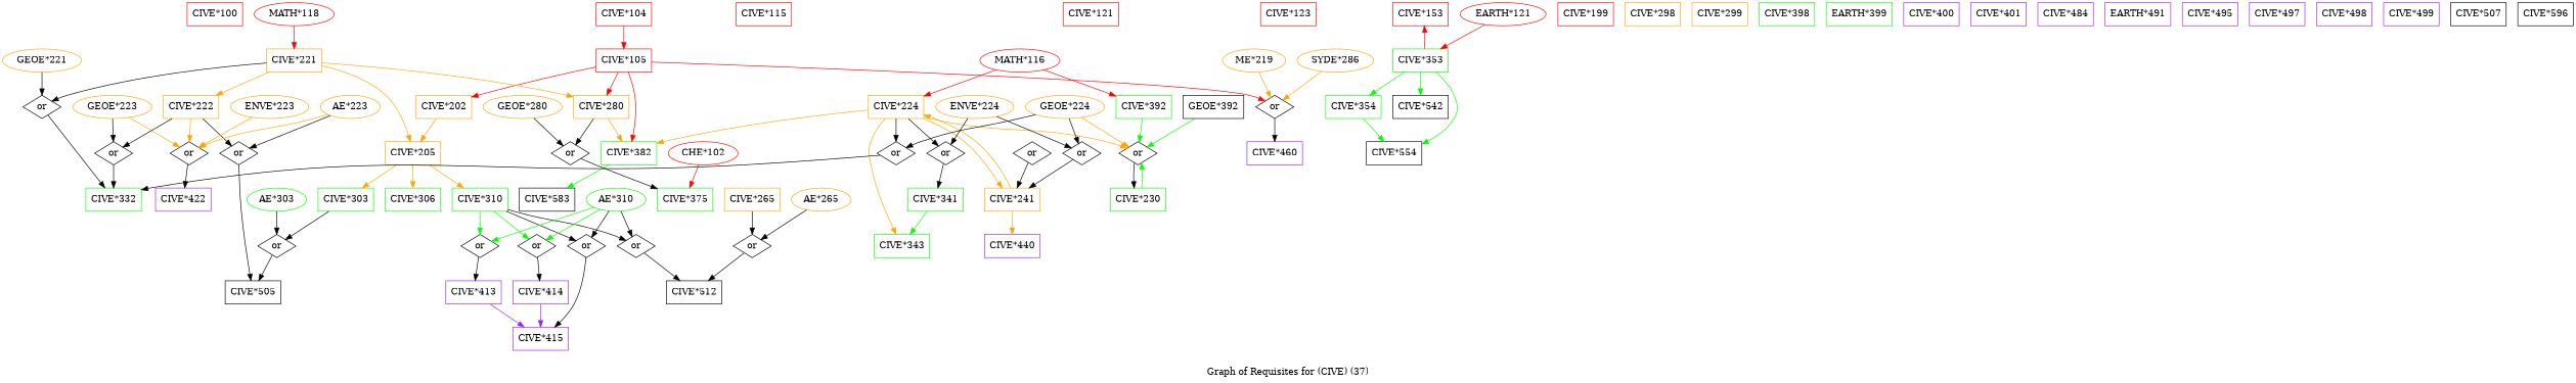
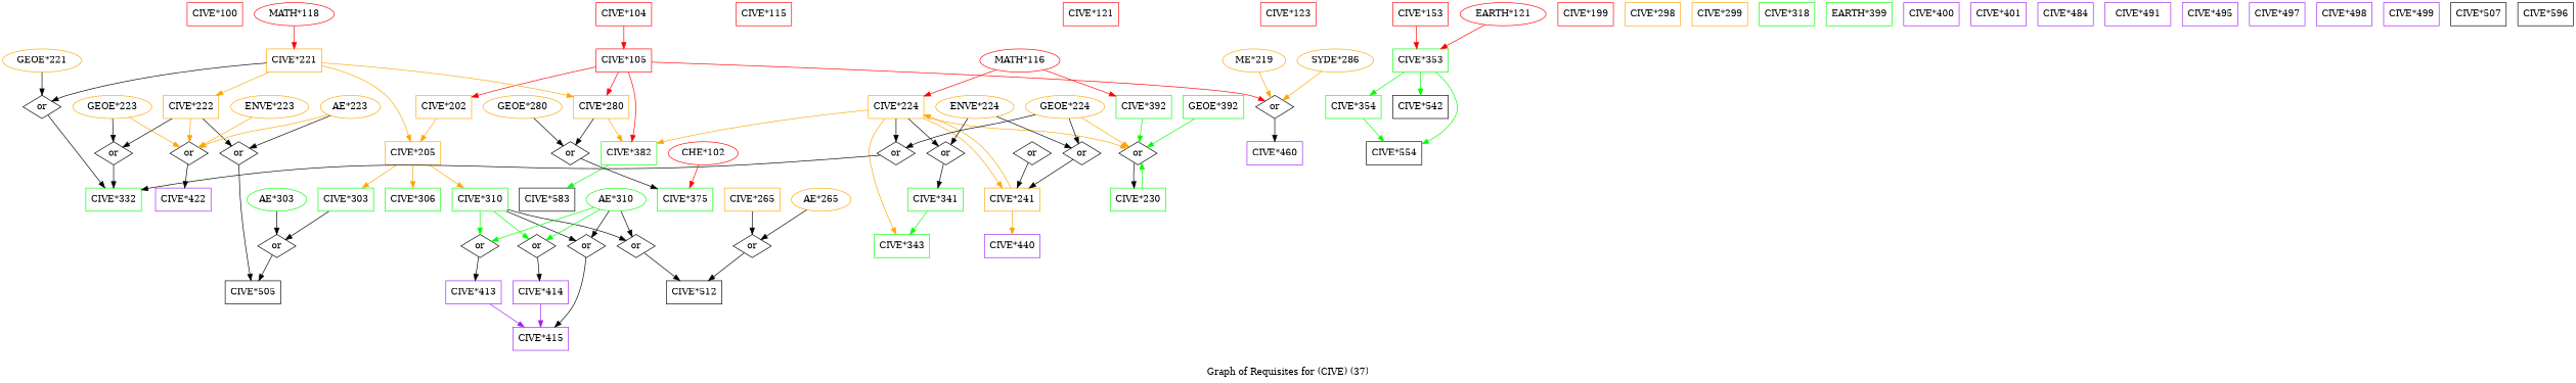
  strict digraph {
    label="Graph of Requisites for (CIVE) (37)"
    node [shape=box]
    "CIVE*100" [color=red height=0.5 width=1.1944]
    "CIVE*104" [color=red height=0.5 width=1.1944]
    "CIVE*105" [color=red height=0.5 width=1.1944]
    n4 [color=orange height=0.5 label="CIVE*202" width=1.1944]
    "CIVE*280" [color=orange height=0.5 width=1.1944]
    "CIVE*382" [color=green height=0.5 width=1.1944]
    n7 [height=0.5 label=or shape=diamond width=0.81703]
    "CIVE*205" [color=orange height=0.5 width=1.1944]
    n9 [height=0.5 label=or shape=diamond width=0.81703]
    "CIVE*583" [height=0.5 width=1.1944]
    "CIVE*460" [color=purple height=0.5 width=1.1944]
    "CIVE*303" [color=green height=0.5 width=1.1944]
    "CIVE*306" [color=green height=0.5 width=1.1944]
    "CIVE*310" [color=green height=0.5 width=1.1944]
    "CIVE*375" [color=green height=0.5 width=1.1944]
    n16 [height=0.5 label=or shape=diamond width=0.81703]
    n17 [height=0.5 label=or shape=diamond width=0.81703]
    n18 [height=0.5 label=or shape=diamond width=0.81703]
    n19 [height=0.5 label=or shape=diamond width=0.81703]
    n20 [height=0.5 label=or shape=diamond width=0.81703]
    "CIVE*505" [height=0.5 width=1.1944]
    "CIVE*413" [color=purple height=0.5 width=1.1944]
    "CIVE*414" [color=purple height=0.5 width=1.1944]
    "CIVE*415" [color=purple height=0.5 width=1.1944]
    "CIVE*512" [height=0.5 width=1.1944]
    "CIVE*115" [color=red height=0.5 width=1.1944]
    "CIVE*121" [color=red height=0.5 width=1.1944]
    "CIVE*123" [color=red height=0.5 width=1.1944]
    "CIVE*153" [color=red height=0.5 width=1.1944]
    "CIVE*353" [color=green height=0.5 width=1.1944]
    "CIVE*354" [color=green height=0.5 width=1.1944]
    "CIVE*542" [height=0.5 width=1.1944]
    "CIVE*554" [height=0.5 width=1.1944]
    "CIVE*199" [color=red height=0.5 width=1.1944]
    "CIVE*221" [color=orange height=0.5 width=1.1944]
    "CIVE*222" [color=orange height=0.5 width=1.1944]
    n37 [height=0.5 label=or shape=diamond width=0.81703]
    n38 [height=0.5 label=or shape=diamond width=0.81703]
    n39 [height=0.5 label=or shape=diamond width=0.81703]
    n40 [height=0.5 label=or shape=diamond width=0.81703]
    "CIVE*332" [color=green height=0.5 width=1.1944]
    "CIVE*422" [color=purple height=0.5 width=1.1944]
    "MATH*118" [color=red height=0.5 width=1.7151 shape=""]
    "CIVE*224" [color=orange height=0.5 width=1.1944]
    n45 [height=0.5 label=or shape=diamond width=0.81703]
    "CIVE*241" [color=orange height=0.5 width=1.1944]
    n47 [height=0.5 label=or shape=diamond width=0.81703]
    n48 [height=0.5 label=or shape=diamond width=0.81703]
    "CIVE*343" [color=green height=0.5 width=1.1944]
    "CIVE*230" [color=green height=0.5 width=1.1944]
    "CIVE*440" [color=purple height=0.5 width=1.1944]
    "CIVE*341" [color=green height=0.5 width=1.1944]
    "MATH*116" [color=red height=0.5 width=1.7151 shape=""]
    "CIVE*392" [color=green height=0.5 width=1.1944]
    "GEOE*224" [color=orange height=0.5 width=1.6971 shape=""]
    n56 [height=0.5 label=or shape=diamond width=0.81703]
-   "GEOE*392" [color=black height=0.5 width=1.3056]
+   "GEOE*392" [color=green height=0.5 width=1.3056]
    n58 [height=0.5 label=or shape=diamond width=0.81703]
    "ENVE*224" [color=orange height=0.5 width=1.679 shape=""]
    "CIVE*265" [color=orange height=0.5 width=1.1944]
    n61 [height=0.5 label=or shape=diamond width=0.81703]
    "CIVE*298" [color=orange height=0.5 width=1.1944]
    "CIVE*299" [color=orange height=0.5 width=1.1944]
    "GEOE*221" [color=orange height=0.5 width=1.6971 shape=""]
    "GEOE*223" [color=orange height=0.5 width=1.6971 shape=""]
    "EARTH*121" [color=red height=0.5 width=1.8415 shape=""]
    "CHE*102" [color=red height=0.5 width=1.4985 shape=""]
    "GEOE*280" [color=orange height=0.5 width=1.6971 shape=""]
-   "CIVE*398" [color=green height=0.5 width=1.1944]
+   "CIVE*398" [color=green height=0.5 width=1.1944 label="CIVE*318"]
    n70 [color=green height=0.5 label="EARTH*399" width=1.1944]
    "CIVE*400" [color=purple height=0.5 width=1.1944]
    "CIVE*401" [color=purple height=0.5 width=1.1944]
    "AE*310" [color=green height=0.5 width=1.2818 shape=""]
    "AE*223" [color=orange height=0.5 width=1.2818 shape=""]
    "ENVE*223" [color=orange height=0.5 width=1.679 shape=""]
    "ME*219" [color=orange height=0.5 width=1.354 shape=""]
    "SYDE*286" [color=orange height=0.5 width=1.6429 shape=""]
    "CIVE*484" [color=purple height=0.5 width=1.1944]
-   "CIVE*491" [color=purple height=0.5 width=1.1944 label="EARTH*491"]
+   "CIVE*491" [color=purple height=0.5 width=1.1944]
    "CIVE*495" [color=purple height=0.5 width=1.1944]
    "CIVE*497" [color=purple height=0.5 width=1.1944]
    "CIVE*498" [color=purple height=0.5 width=1.1944]
    "CIVE*499" [color=purple height=0.5 width=1.1944]
    "AE*303" [color=green height=0.5 width=1.2818 shape=""]
    "CIVE*507" [height=0.5 width=1.1944]
    "AE*265" [color=orange height=0.5 width=1.2818 shape=""]
    "CIVE*596" [height=0.5 width=1.1944]
    "CIVE*104" -> "CIVE*105" [color=red]
    "CIVE*105" -> n4 [color=red]
    "CIVE*105" -> "CIVE*280" [color=red]
    "CIVE*105" -> "CIVE*382" [color=red]
    "CIVE*105" -> n7 [color=red]
    n4 -> "CIVE*205" [color=orange]
    "CIVE*280" -> "CIVE*382" [color=orange]
    "CIVE*280" -> n9
    "CIVE*382" -> "CIVE*583" [color=green]
    n7 -> "CIVE*460"
    "CIVE*205" -> "CIVE*303" [color=orange]
    "CIVE*205" -> "CIVE*306" [color=orange]
    "CIVE*205" -> "CIVE*310" [color=orange]
    n9 -> "CIVE*375"
    "CIVE*303" -> n16
    "CIVE*310" -> n17 [color=green]
    "CIVE*310" -> n18 [color=green]
    "CIVE*310" -> n19
    "CIVE*310" -> n20
    n16 -> "CIVE*505"
    n17 -> "CIVE*413"
    n18 -> "CIVE*414"
    n19 -> "CIVE*415"
    n20 -> "CIVE*512"
    "CIVE*413" -> "CIVE*415" [color=purple]
    "CIVE*414" -> "CIVE*415" [color=purple]
-   "CIVE*353" -> "CIVE*153" [color=red]
+   "CIVE*153" -> "CIVE*353" [color=red]
    "CIVE*353" -> "CIVE*354" [color=green]
    "CIVE*353" -> "CIVE*542" [color=green]
    "CIVE*353" -> "CIVE*554" [color=green]
    "CIVE*354" -> "CIVE*554" [color=green]
    "CIVE*221" -> "CIVE*280" [color=orange]
    "CIVE*221" -> "CIVE*205" [color=orange]
    "CIVE*221" -> "CIVE*222" [color=orange]
    "CIVE*221" -> n37
    "CIVE*222" -> n38
    "CIVE*222" -> n39 [color=orange]
    "CIVE*222" -> n40
    n37 -> "CIVE*332"
    n38 -> "CIVE*332"
    n39 -> "CIVE*422"
    n40 -> "CIVE*505"
    "MATH*118" -> "CIVE*221" [color=red]
    "CIVE*224" -> "CIVE*382" [color=orange]
    "CIVE*224" -> n45 [color=orange]
    "CIVE*224" -> "CIVE*241" [color=orange]
    "CIVE*224" -> n47
    "CIVE*224" -> n48
    "CIVE*224" -> "CIVE*343" [color=orange]
    n45 -> "CIVE*230"
    "CIVE*241" -> "CIVE*224" [color=orange]
    "CIVE*241" -> "CIVE*440" [color=orange]
    n47 -> "CIVE*332"
    n48 -> "CIVE*341"
    "CIVE*230" -> n45 [color=green]
    "CIVE*341" -> "CIVE*343" [color=green]
    "MATH*116" -> "CIVE*224" [color=red]
    "MATH*116" -> "CIVE*392" [color=red]
    "CIVE*392" -> n45 [color=green]
    "GEOE*224" -> n45 [color=orange]
    "GEOE*224" -> n47
    "GEOE*224" -> n56
    n56 -> "CIVE*241"
    "GEOE*392" -> n45 [color=green]
    n58 -> "CIVE*241"
    "ENVE*224" -> n48
    "ENVE*224" -> n56
    "CIVE*265" -> n61
    n61 -> "CIVE*512"
    "GEOE*221" -> n37
    "GEOE*223" -> n38
    "GEOE*223" -> n39 [color=orange]
    "EARTH*121" -> "CIVE*353" [color=red]
    "CHE*102" -> "CIVE*375" [color=red]
    "GEOE*280" -> n9
    "AE*310" -> n17 [color=green]
    "AE*310" -> n18 [color=green]
    "AE*310" -> n19
    "AE*310" -> n20
    "AE*223" -> n39 [color=orange]
    "AE*223" -> n40
    "ENVE*223" -> n39 [color=orange]
    "ME*219" -> n7 [color=orange]
    "SYDE*286" -> n7 [color=orange]
    "AE*303" -> n16
    "AE*265" -> n61
  }
